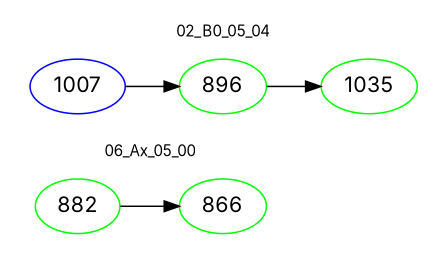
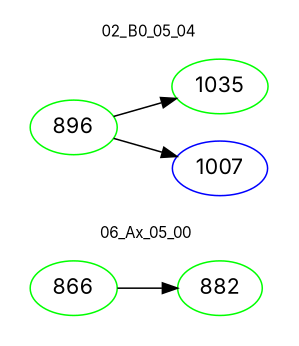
  digraph {
    fontname=Inter
    rankdir=LR
    node [color=green fontname=Inter]
    edge [color=black fontname=Inter]
    n1 [label=866]
    n2 [label=882]
    n3 [color=blue label=1007]
    n4 [label=896]
    n5 [label=1035]
    subgraph cluster_1 {
      color=white
      fontsize=10
      label="06_Ax_05_00"
      n1
      n2
    }
    subgraph cluster_2 {
      color=white
      fontsize=10
      label="02_B0_05_04"
      n3
      n4
      n5
    }
-   n2 -> n1
-   n3 -> n4
+   n1 -> n2
+   n4 -> n3
    n4 -> n5
  }
